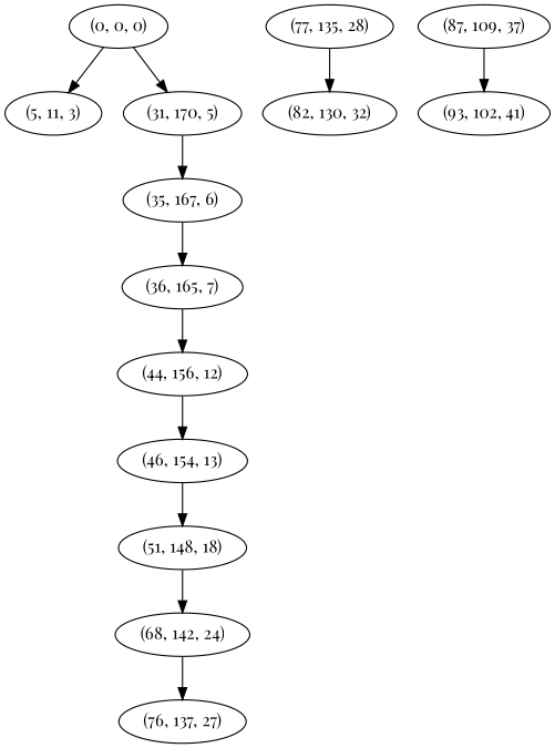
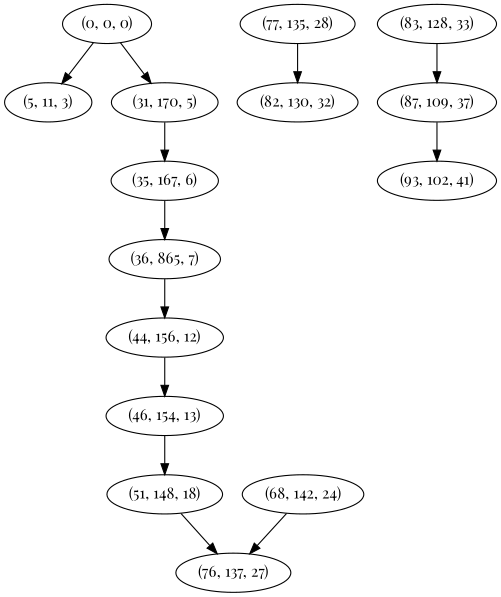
  digraph {
    fontname="Playfair Display"
    node [fontname="Playfair Display"]
    edge [fontname="Playfair Display"]
    "(0, 0, 0)"
    "(5, 11, 3)"
    "(31, 170, 5)"
    "(35, 167, 6)"
-   "(36, 165, 7)"
+   "(36, 165, 7)" [label="(36, 865, 7)"]
    "(44, 156, 12)"
    "(46, 154, 13)"
    "(51, 148, 18)"
    "(68, 142, 24)"
    "(76, 137, 27)"
    "(77, 135, 28)"
    "(82, 130, 32)"
+   "(83, 128, 33)"
    "(87, 109, 37)"
    "(93, 102, 41)"
    "(0, 0, 0)" -> "(5, 11, 3)"
    "(0, 0, 0)" -> "(31, 170, 5)"
    "(31, 170, 5)" -> "(35, 167, 6)"
    "(35, 167, 6)" -> "(36, 165, 7)"
    "(36, 165, 7)" -> "(44, 156, 12)"
    "(44, 156, 12)" -> "(46, 154, 13)"
    "(46, 154, 13)" -> "(51, 148, 18)"
-   "(51, 148, 18)" -> "(68, 142, 24)"
+   "(51, 148, 18)" -> "(76, 137, 27)"
    "(68, 142, 24)" -> "(76, 137, 27)"
    "(77, 135, 28)" -> "(82, 130, 32)"
+   "(83, 128, 33)" -> "(87, 109, 37)"
    "(87, 109, 37)" -> "(93, 102, 41)"
  }
